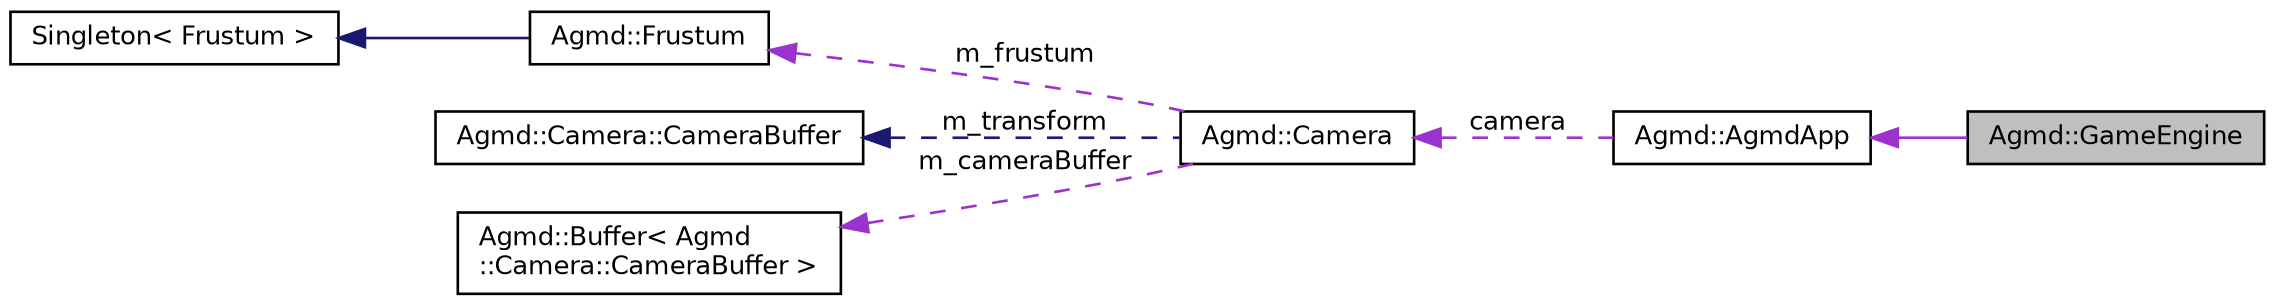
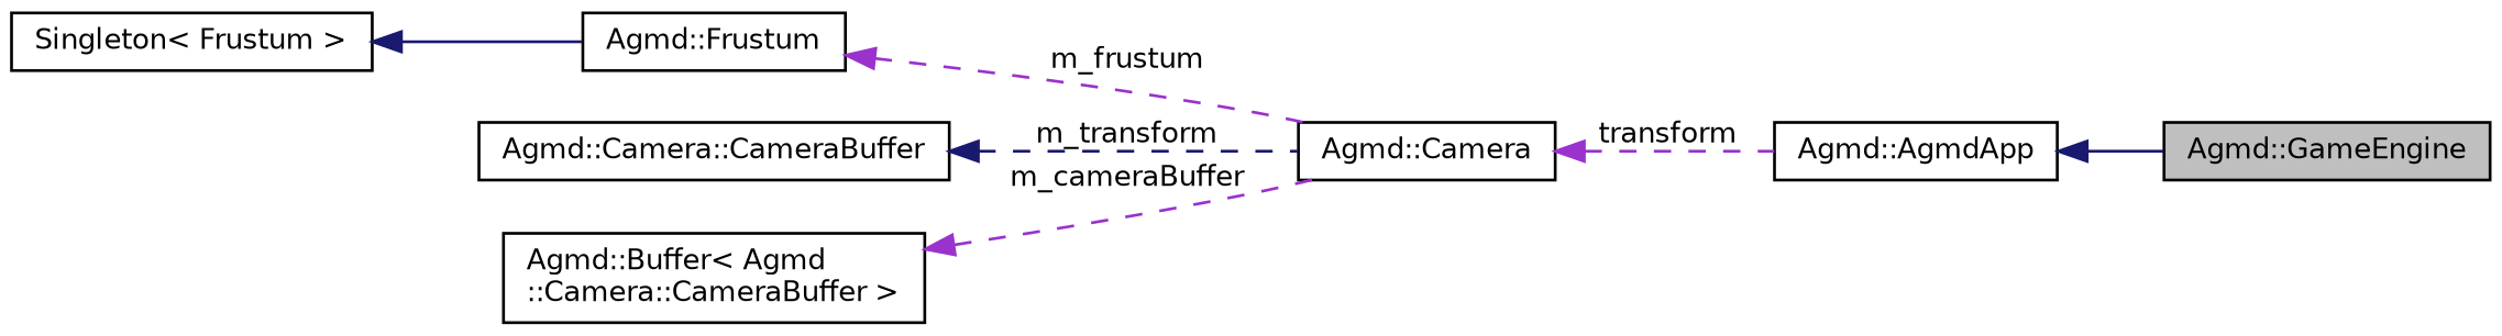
  digraph {
    fontname="DejaVu Sans"
    rankdir=LR
    node [color=black fillcolor=white fontname="DejaVu Sans" fontsize=10 shape=record style=filled]
    edge [color=midnightblue dir=back fontname="DejaVu Sans" fontsize=10 labelfontname=Helvetica labelfontsize=10 style=dashed]
    n1 [fillcolor=grey75 fontcolor=black height=0.2 label="Agmd::GameEngine" width=0.4]
    n2 [height=0.2 label="Agmd::AgmdApp" width=0.4]
    n3 [height=0.2 label="Agmd::Camera" width=0.4]
    n4 [height=0.2 label="Agmd::Frustum" width=0.4]
    n5 [height=0.2 label="Singleton\< Frustum \>" width=0.4]
    n6 [height=0.2 label="Agmd::Camera::CameraBuffer" width=0.4]
    n7 [height=0.2 label="Agmd::Buffer\< Agmd\l::Camera::CameraBuffer \>" width=0.4]
-   n2 -> n1 [color=darkorchid3 style=solid]
-   n3 -> n2 [color=darkorchid3 label=" camera"]
+   n2 -> n1 [style=solid]
+   n3 -> n2 [color=darkorchid3 label=" transform"]
    n4 -> n3 [color=darkorchid3 label=" m_frustum"]
    n5 -> n4 [style=solid]
    n6 -> n3 [label=" m_transform"]
    n7 -> n3 [color=darkorchid3 label=" m_cameraBuffer"]
  }
